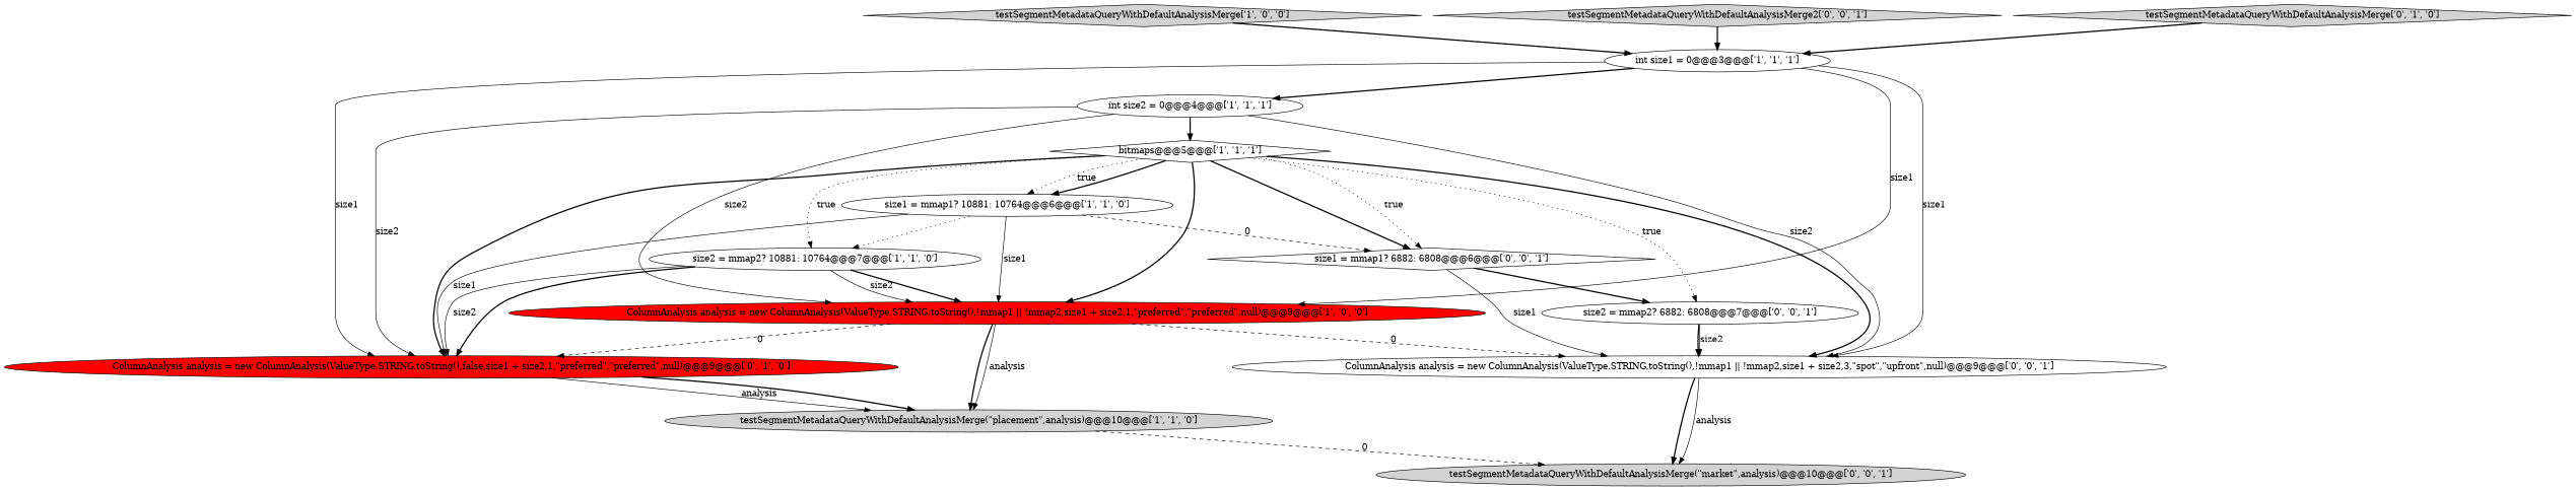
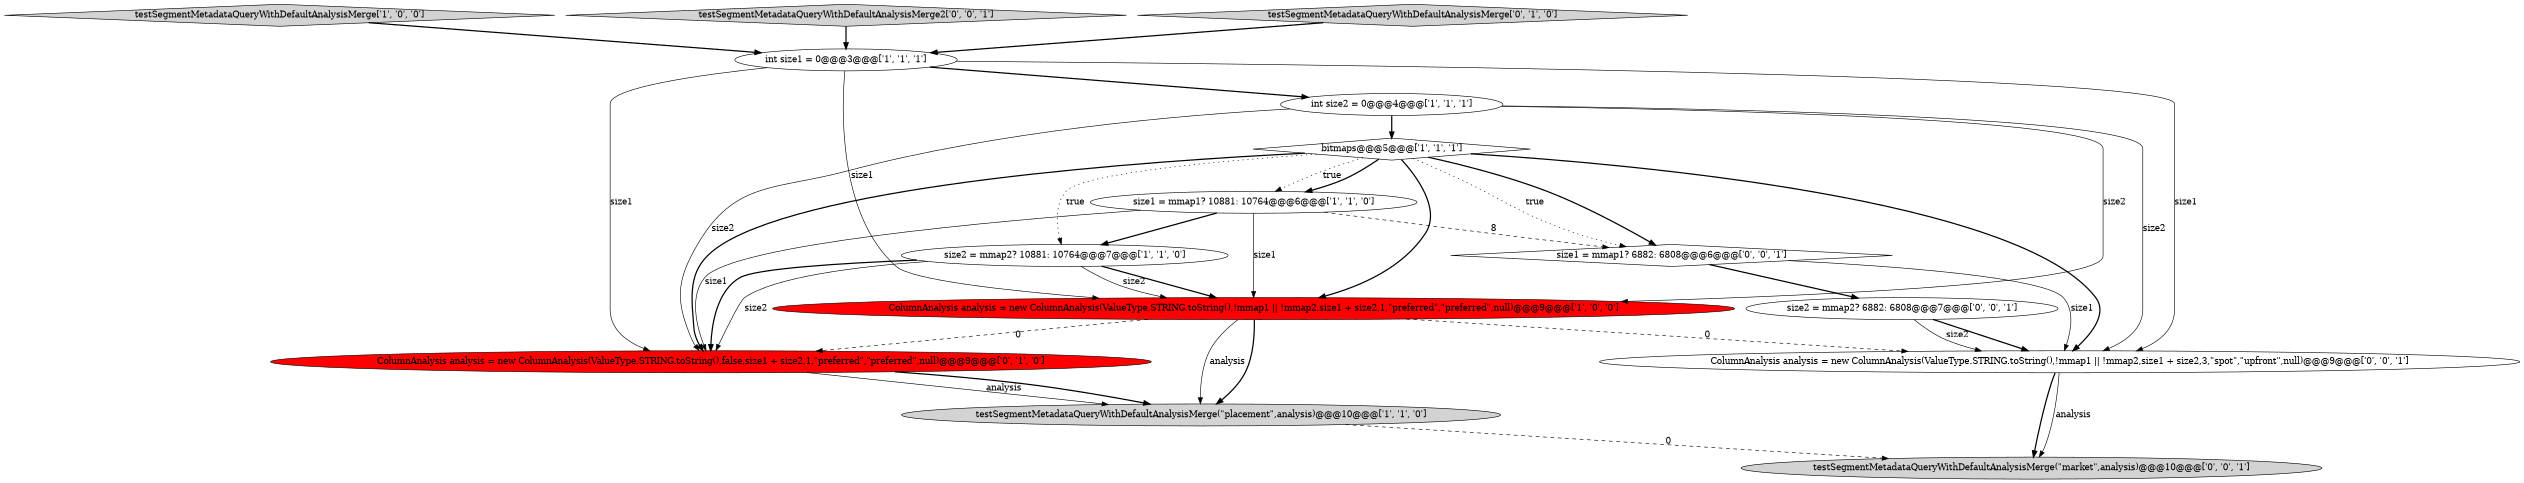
  digraph {
    node [fillcolor=white shape=ellipse style=filled]
    edge [style=bold]
    n1 [label="int size1 = 0@@@3@@@['1', '1', '1']"]
    n2 [label="ColumnAnalysis analysis = new ColumnAnalysis(ValueType.STRING.toString(),!mmap1 || !mmap2,size1 + size2,3,\"spot\",\"upfront\",null)@@@9@@@['0', '0', '1']"]
    n3 [fillcolor=red label="ColumnAnalysis analysis = new ColumnAnalysis(ValueType.STRING.toString(),false,size1 + size2,1,\"preferred\",\"preferred\",null)@@@9@@@['0', '1', '0']"]
    n4 [fillcolor=red label="ColumnAnalysis analysis = new ColumnAnalysis(ValueType.STRING.toString(),!mmap1 || !mmap2,size1 + size2,1,\"preferred\",\"preferred\",null)@@@9@@@['1', '0', '0']"]
    n5 [label="int size2 = 0@@@4@@@['1', '1', '1']"]
    n6 [fillcolor=lightgray label="testSegmentMetadataQueryWithDefaultAnalysisMerge(\"market\",analysis)@@@10@@@['0', '0', '1']"]
    n7 [fillcolor=lightgray label="testSegmentMetadataQueryWithDefaultAnalysisMerge(\"placement\",analysis)@@@10@@@['1', '1', '0']"]
    n8 [label="bitmaps@@@5@@@['1', '1', '1']" shape=diamond]
    n9 [label="size2 = mmap2? 6882: 6808@@@7@@@['0', '0', '1']"]
    n10 [label="size1 = mmap1? 10881: 10764@@@6@@@['1', '1', '0']"]
    n11 [label="size1 = mmap1? 6882: 6808@@@6@@@['0', '0', '1']" shape=diamond]
    n12 [label="size2 = mmap2? 10881: 10764@@@7@@@['1', '1', '0']"]
    n13 [fillcolor=lightgray label="testSegmentMetadataQueryWithDefaultAnalysisMerge['1', '0', '0']" shape=diamond]
    n14 [fillcolor=lightgray label="testSegmentMetadataQueryWithDefaultAnalysisMerge2['0', '0', '1']" shape=diamond]
    n15 [fillcolor=lightgray label="testSegmentMetadataQueryWithDefaultAnalysisMerge['0', '1', '0']" shape=diamond]
    n1 -> n2 [label=size1 style=solid]
    n1 -> n3 [label=size1 style=solid]
    n1 -> n4 [label=size1 style=solid]
    n1 -> n5
    n2 -> n6
    n2 -> n6 [label=analysis style=solid]
    n3 -> n7 [label=analysis style=solid]
    n3 -> n7
    n4 -> n2 [label=0 style=dashed]
    n4 -> n3 [label=0 style=dashed]
    n4 -> n7 [label=analysis style=solid]
    n4 -> n7
    n5 -> n2 [label=size2 style=solid]
    n5 -> n3 [label=size2 style=solid]
    n5 -> n4 [label=size2 style=solid]
    n5 -> n8
    n7 -> n6 [label=0 style=dashed]
    n8 -> n2
    n8 -> n3
    n8 -> n4
-   n8 -> n9 [label=true style=dotted]
    n8 -> n10 [label=true style=dotted]
    n8 -> n10
    n8 -> n11 [label=true style=dotted]
    n8 -> n11
    n8 -> n12 [label=true style=dotted]
    n9 -> n2
    n9 -> n2 [label=size2 style=solid]
    n10 -> n3 [label=size1 style=solid]
    n10 -> n4 [label=size1 style=solid]
-   n10 -> n11 [label=0 style=dashed]
-   n10 -> n12 [style=dotted]
+   n10 -> n11 [label=8 style=dashed]
+   n10 -> n12
    n11 -> n2 [label=size1 style=solid]
    n11 -> n9
    n12 -> n3
    n12 -> n3 [label=size2 style=solid]
    n12 -> n4
    n12 -> n4 [label=size2 style=solid]
    n13 -> n1
    n14 -> n1
    n15 -> n1
  }
